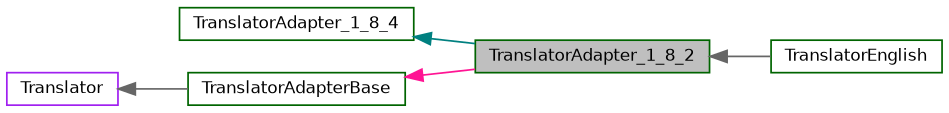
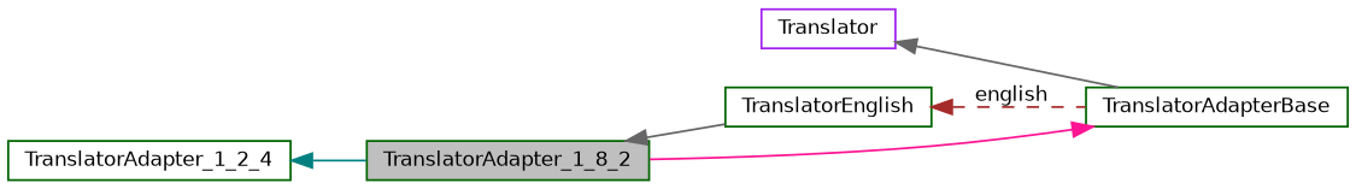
  digraph {
    rankdir=LR
    node [color=darkgreen fillcolor=white fontname=Helvetica fontsize=10 shape=record style=filled]
    edge [color=gray40 dir=back fontname=Helvetica fontsize=10 labelfontname=Helvetica labelfontsize=10 style=solid]
    n1 [fillcolor=grey75 fontcolor=black height=0.2 label=TranslatorAdapter_1_8_2 width=0.4]
    n2 [height=0.2 label=TranslatorEnglish width=0.4]
-   n3 [height=0.2 label=TranslatorAdapter_1_8_4 width=0.4]
+   n3 [height=0.2 label=TranslatorAdapter_1_2_4 width=0.4]
    n4 [height=0.2 label=TranslatorAdapterBase width=0.4]
    n5 [color=purple height=0.2 label=Translator width=0.4]
    n1 -> n2
+   n2 -> n4 [color=brown label=" english" style=dashed]
    n3 -> n1 [color=teal]
    n4 -> n1 [color=deeppink]
    n5 -> n4
  }
